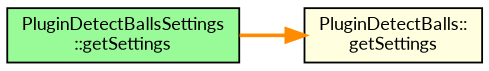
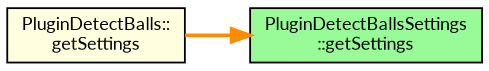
  digraph {
    rankdir=LR
    fontname=Lato
    node [color=black fontname=Lato fontsize=10 shape=record style=filled]
    n1 [fillcolor=lightyellow fontcolor=black height=0.2 label="PluginDetectBalls::\lgetSettings" width=0.4]
    n2 [fillcolor=palegreen height=0.2 label="PluginDetectBallsSettings\l::getSettings" width=0.4]
-   n2 -> n1 [color=darkorange fontname=Lato fontsize=10 labelfontname=Helvetica labelfontsize=10 style=bold]
+   n1 -> n2 [color=darkorange fontname=Lato fontsize=10 labelfontname=Helvetica labelfontsize=10 style=bold]
  }
